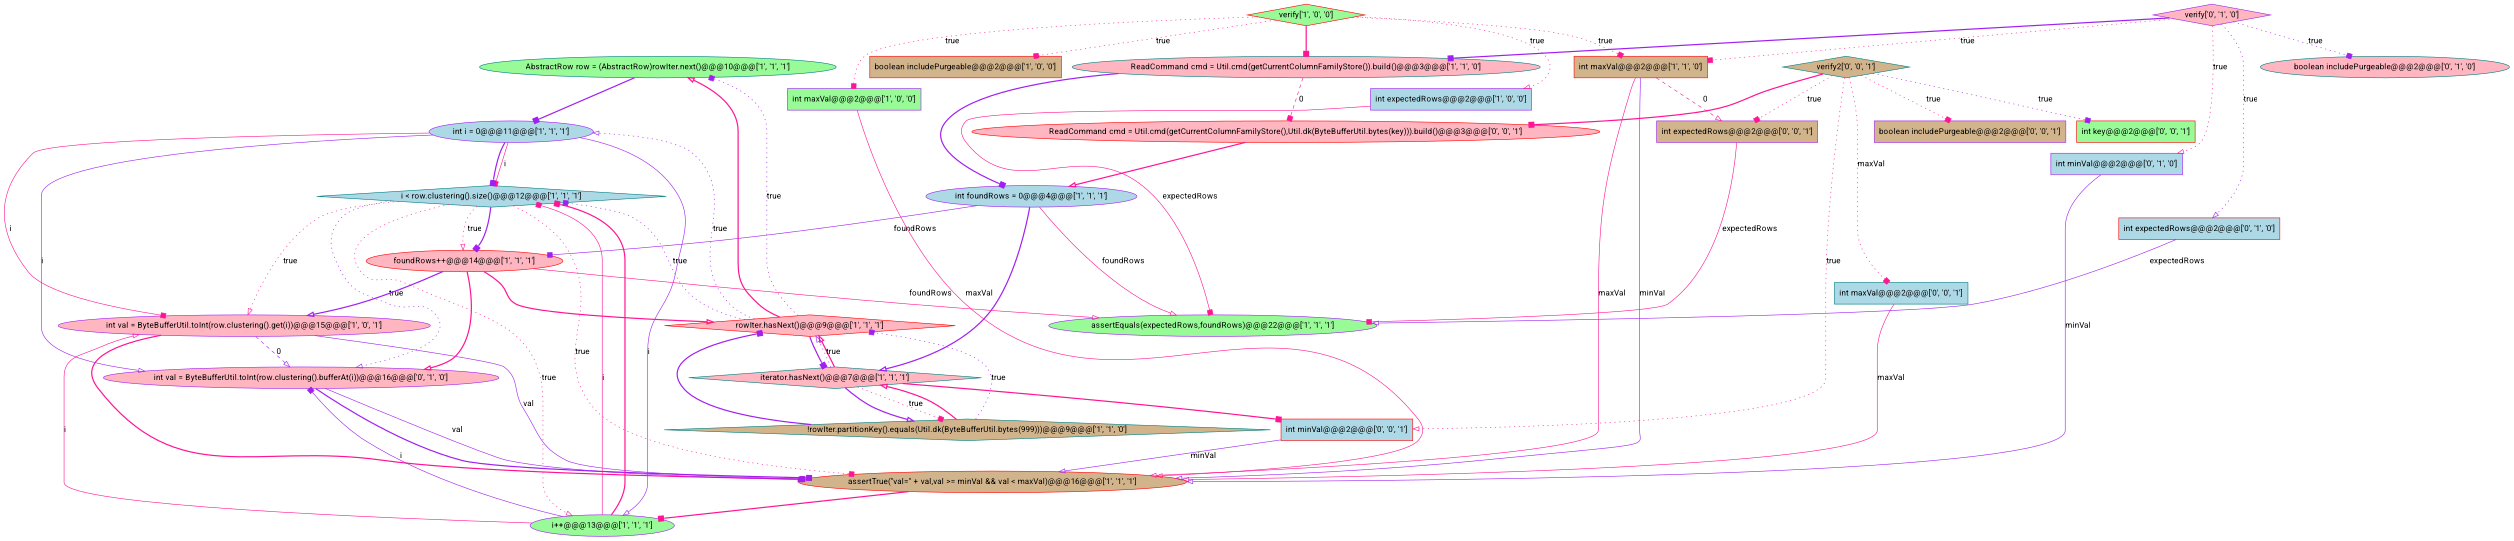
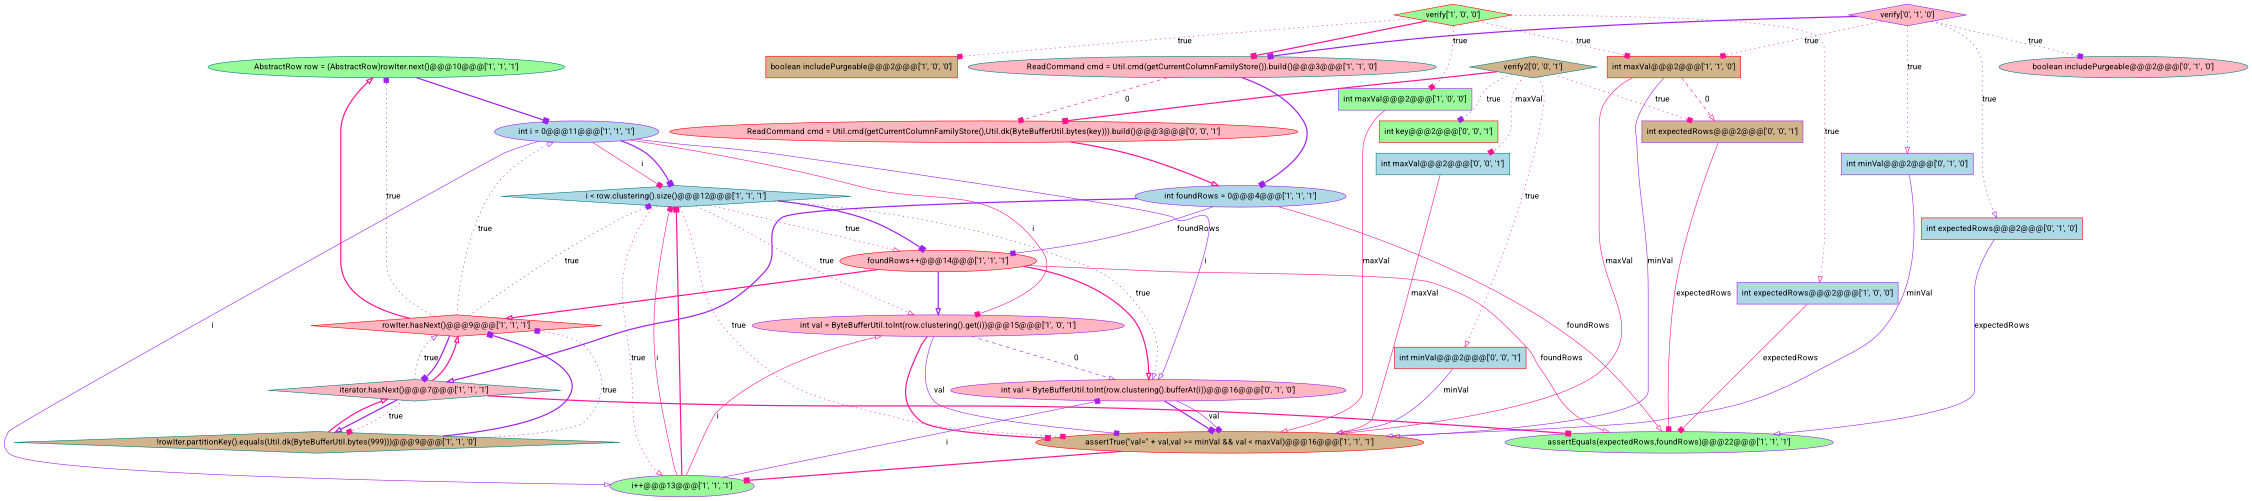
  digraph {
    fontname=Roboto
    node [color=purple fillcolor=lightpink fontname=Roboto shape=ellipse style=filled]
    edge [arrowhead=box color=deeppink fontname=Roboto style=dotted]
    n1 [color=teal fillcolor=palegreen label="AbstractRow row = (AbstractRow)rowIter.next()@@@10@@@['1', '1', '1']"]
    n2 [fillcolor=lightblue label="int i = 0@@@11@@@['1', '1', '1']"]
    n3 [color=teal fillcolor=lightblue label="i < row.clustering().size()@@@12@@@['1', '1', '1']" shape=diamond]
    n4 [label="int val = ByteBufferUtil.toInt(row.clustering().get(i))@@@15@@@['1', '0', '1']"]
    n5 [label="int val = ByteBufferUtil.toInt(row.clustering().bufferAt(i))@@@16@@@['0', '1', '0']"]
    n6 [fillcolor=palegreen label="i++@@@13@@@['1', '1', '1']"]
    n7 [color=red label="ReadCommand cmd = Util.cmd(getCurrentColumnFamilyStore(),Util.dk(ByteBufferUtil.bytes(key))).build()@@@3@@@['0', '0', '1']"]
    n8 [fillcolor=lightblue label="int foundRows = 0@@@4@@@['1', '1', '1']"]
    n9 [color=red label="foundRows++@@@14@@@['1', '1', '1']"]
    n10 [color=teal label="iterator.hasNext()@@@7@@@['1', '1', '1']" shape=diamond]
    n11 [fillcolor=palegreen label="assertEquals(expectedRows,foundRows)@@@22@@@['1', '1', '1']"]
    n12 [color=red fillcolor=tan label="assertTrue(\"val=\" + val,val >= minVal && val < maxVal)@@@16@@@['1', '1', '1']"]
    n13 [color=red label="rowIter.hasNext()@@@9@@@['1', '1', '1']" shape=diamond]
    n14 [color=teal fillcolor=tan label="!rowIter.partitionKey().equals(Util.dk(ByteBufferUtil.bytes(999)))@@@9@@@['1', '1', '0']" shape=diamond]
    n15 [fillcolor=palegreen label="int maxVal@@@2@@@['1', '0', '0']" shape=box]
    n16 [color=teal fillcolor=tan label="verify2['0', '0', '1']" shape=diamond]
    n17 [color=red fillcolor=lightblue label="int minVal@@@2@@@['0', '0', '1']" shape=box]
    n18 [color=teal fillcolor=lightblue label="int maxVal@@@2@@@['0', '0', '1']" shape=box]
-   n19 [fillcolor=tan label="boolean includePurgeable@@@2@@@['0', '0', '1']" shape=box]
    n20 [fillcolor=tan label="int expectedRows@@@2@@@['0', '0', '1']" shape=box]
    n21 [color=red fillcolor=palegreen label="int key@@@2@@@['0', '0', '1']" shape=box]
    n22 [fillcolor=lightblue label="int minVal@@@2@@@['0', '1', '0']" shape=box]
    n23 [color=red fillcolor=lightblue label="int expectedRows@@@2@@@['0', '1', '0']" shape=box]
    n24 [color=red fillcolor=palegreen label="verify['1', '0', '0']" shape=diamond]
    n25 [color=red fillcolor=tan label="boolean includePurgeable@@@2@@@['1', '0', '0']" shape=box]
    n26 [color=teal label="ReadCommand cmd = Util.cmd(getCurrentColumnFamilyStore()).build()@@@3@@@['1', '1', '0']"]
    n27 [color=red fillcolor=tan label="int maxVal@@@2@@@['1', '1', '0']" shape=box]
    n28 [fillcolor=lightblue label="int expectedRows@@@2@@@['1', '0', '0']" shape=box]
    n29 [label="verify['0', '1', '0']" shape=diamond]
    n30 [color=teal label="boolean includePurgeable@@@2@@@['0', '1', '0']"]
    n1 -> n2 [color=purple style=bold]
    n2 -> n3 [label=i style=solid]
    n2 -> n3 [color=purple style=bold]
    n2 -> n4 [label=i style=solid]
    n2 -> n5 [arrowhead=onormal color=purple label=i style=solid]
    n2 -> n6 [arrowhead=onormal color=purple label=i style=solid]
    n3 -> n4 [arrowhead=onormal label=true]
    n3 -> n5 [arrowhead=onormal color=purple label=true]
    n3 -> n6 [arrowhead=onormal label=true]
    n3 -> n9 [arrowhead=onormal label=true]
    n3 -> n9 [color=purple style=bold]
    n3 -> n12 [label=true]
    n4 -> n5 [arrowhead=onormal color=purple label=0 style=dashed]
    n4 -> n12 [style=bold]
    n4 -> n12 [color=purple label=val style=solid]
    n5 -> n12 [color=purple style=bold]
    n5 -> n12 [color=purple label=val style=solid]
    n6 -> n3 [label=i style=solid]
    n6 -> n3 [style=bold]
    n6 -> n4 [arrowhead=onormal label=i style=solid]
    n6 -> n5 [color=purple label=i style=solid]
    n7 -> n8 [arrowhead=onormal style=bold]
    n8 -> n9 [color=purple label=foundRows style=solid]
    n8 -> n10 [arrowhead=onormal color=purple style=bold]
    n8 -> n11 [arrowhead=onormal label=foundRows style=solid]
    n9 -> n4 [arrowhead=onormal color=purple style=bold]
    n9 -> n5 [arrowhead=onormal style=bold]
    n9 -> n11 [arrowhead=onormal label=foundRows style=solid]
    n9 -> n13 [arrowhead=onormal style=bold]
-   n10 -> n17 [style=bold]
+   n10 -> n11 [style=bold]
    n10 -> n13 [arrowhead=onormal style=bold]
    n10 -> n13 [arrowhead=onormal color=purple label=true]
    n10 -> n14 [arrowhead=onormal color=purple style=bold]
    n10 -> n14 [label=true]
    n12 -> n6 [style=bold]
    n13 -> n1 [arrowhead=onormal style=bold]
    n13 -> n1 [color=purple label=true]
    n13 -> n2 [arrowhead=onormal color=purple label=true]
    n13 -> n3 [color=purple label=true]
    n13 -> n10 [color=purple style=bold]
    n14 -> n10 [arrowhead=onormal style=bold]
    n14 -> n13 [color=purple label=true]
    n14 -> n13 [color=purple style=bold]
    n15 -> n12 [arrowhead=onormal label=maxVal style=solid]
    n16 -> n7 [style=bold]
    n16 -> n17 [arrowhead=onormal label=true]
    n16 -> n18 [label=maxVal]
-   n16 -> n19 [label=true]
    n16 -> n20 [label=true]
    n16 -> n21 [color=purple label=true]
    n17 -> n12 [arrowhead=onormal color=purple label=minVal style=solid]
    n18 -> n12 [arrowhead=onormal label=maxVal style=solid]
    n20 -> n11 [label=expectedRows style=solid]
    n22 -> n12 [arrowhead=onormal color=purple label=minVal style=solid]
    n23 -> n11 [arrowhead=onormal color=purple label=expectedRows style=solid]
    n24 -> n15 [label=true]
    n24 -> n25 [label=true]
    n24 -> n26 [style=bold]
    n24 -> n27 [label=true]
    n24 -> n28 [arrowhead=onormal label=true]
    n26 -> n7 [label=0 style=dashed]
    n26 -> n8 [color=purple style=bold]
    n27 -> n12 [arrowhead=onormal label=maxVal style=solid]
    n27 -> n12 [arrowhead=onormal color=purple label=minVal style=solid]
    n27 -> n20 [arrowhead=onormal label=0 style=dashed]
    n28 -> n11 [label=expectedRows style=solid]
    n29 -> n22 [arrowhead=onormal label=true]
    n29 -> n23 [arrowhead=onormal color=purple label=true]
    n29 -> n26 [color=purple style=bold]
    n29 -> n27 [label=true]
    n29 -> n30 [color=purple label=true]
  }
